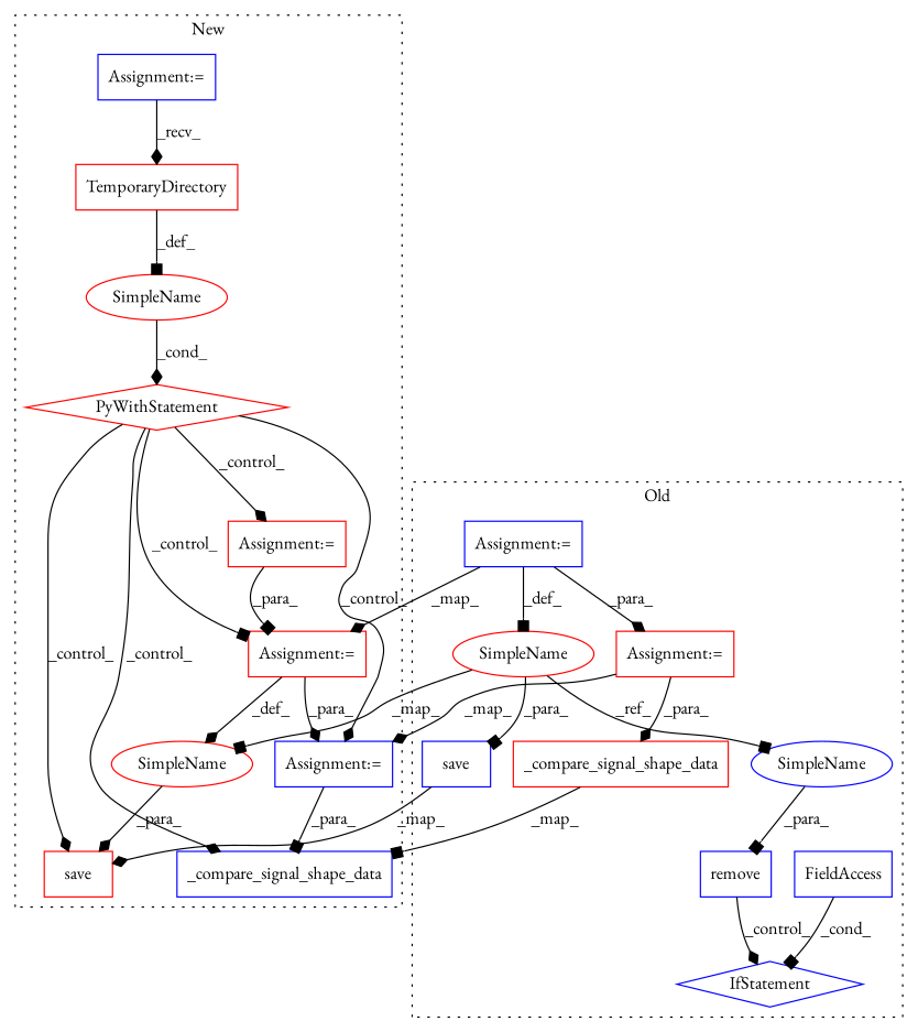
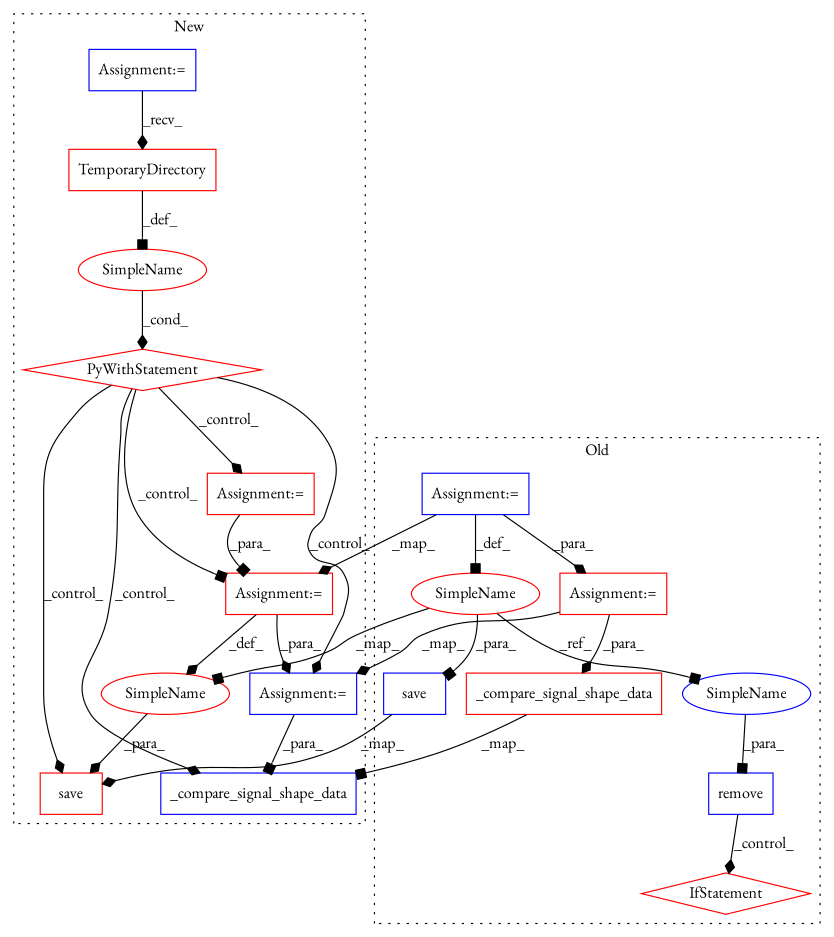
  digraph {
    fontname="EB Garamond"
    node [a=32 color=red fontname="EB Garamond" l=1 shape=box]
    edge [arrowhead=diamond fontname="EB Garamond"]
    n1 [color=blue l="7,1" label=remove s="13493,13505"]
-   n2 [a=25 color=blue l="4,2" label=IfStatement s="13464,13480" shape=diamond]
-   n3 [a=22 color=blue l=12 label=FieldAccess s=13468]
+   n2 [a=25 l="4,2" label=IfStatement s="13464,13480" shape=diamond]
    n4 [a=42 l=5 label=SimpleName s=13278 shape=ellipse]
    n5 [color=blue l="5,1" label=save s="13366,13386"]
    n6 [a=7 color=blue label="Assignment:=" s=13283]
    n7 [a=7 label="Assignment:=" s=13395]
    n8 [l="27,1" label=_compare_signal_shape_data s="13426,13457"]
    n9 [a=42 color=blue l=5 label=SimpleName s=13500 shape=ellipse]
    n10 [l=20 label=TemporaryDirectory s=13797]
    n11 [a=7 l=6 label="Assignment:=" s=13835]
    n12 [a=42 label=SimpleName shape=ellipse l=""]
    n13 [a=104 l="10,2" label=PyWithStatement s="13778,13817" shape=diamond]
    n14 [a=7 color=blue l=8 label="Assignment:=" s=13647]
    n15 [a=42 l=5 label=SimpleName s=13849 shape=ellipse]
    n16 [l="5,1" label=save s="13925,13945"]
    n17 [a=7 label="Assignment:=" s=13854]
    n18 [a=7 color=blue label="Assignment:=" s=13956]
    n19 [color=blue l="27,1" label=_compare_signal_shape_data s="13989,14020"]
    subgraph cluster_1 {
      label=Old
      style=dotted
      n1
      n2
-     n3
      n4
      n5
      n6
      n7
      n8
      n9
    }
    subgraph cluster_2 {
      label=New
      style=dotted
      n10
      n11
      n12
      n13
      n14
      n15
      n16
      n17
      n18
      n19
    }
    n1 -> n2 [label=_control_]
-   n3 -> n2 [arrowhead=box label=_cond_]
    n4 -> n5 [arrowhead=box label=_para_]
    n4 -> n9 [arrowhead=box label=_ref_]
    n4 -> n15 [arrowhead=box label=_map_]
    n5 -> n16 [label=_map_]
    n6 -> n4 [arrowhead=box label=_def_]
    n6 -> n7 [label=_para_]
    n6 -> n17 [label=_map_]
    n7 -> n8 [label=_para_]
    n7 -> n18 [label=_map_]
    n8 -> n19 [arrowhead=box label=_map_]
    n9 -> n1 [arrowhead=box label=_para_]
    n10 -> n12 [arrowhead=box label=_def_]
    n11 -> n17 [arrowhead=box label=_para_]
    n12 -> n13 [label=_cond_]
    n13 -> n11 [label=_control_]
    n13 -> n16 [label=_control_]
    n13 -> n17 [arrowhead=box label=_control_]
    n13 -> n18 [label=_control_]
    n13 -> n19 [label=_control_]
    n14 -> n10 [label=_recv_]
    n15 -> n16 [label=_para_]
    n17 -> n15 [label=_def_]
    n17 -> n18 [label=_para_]
    n18 -> n19 [arrowhead=box label=_para_]
  }
